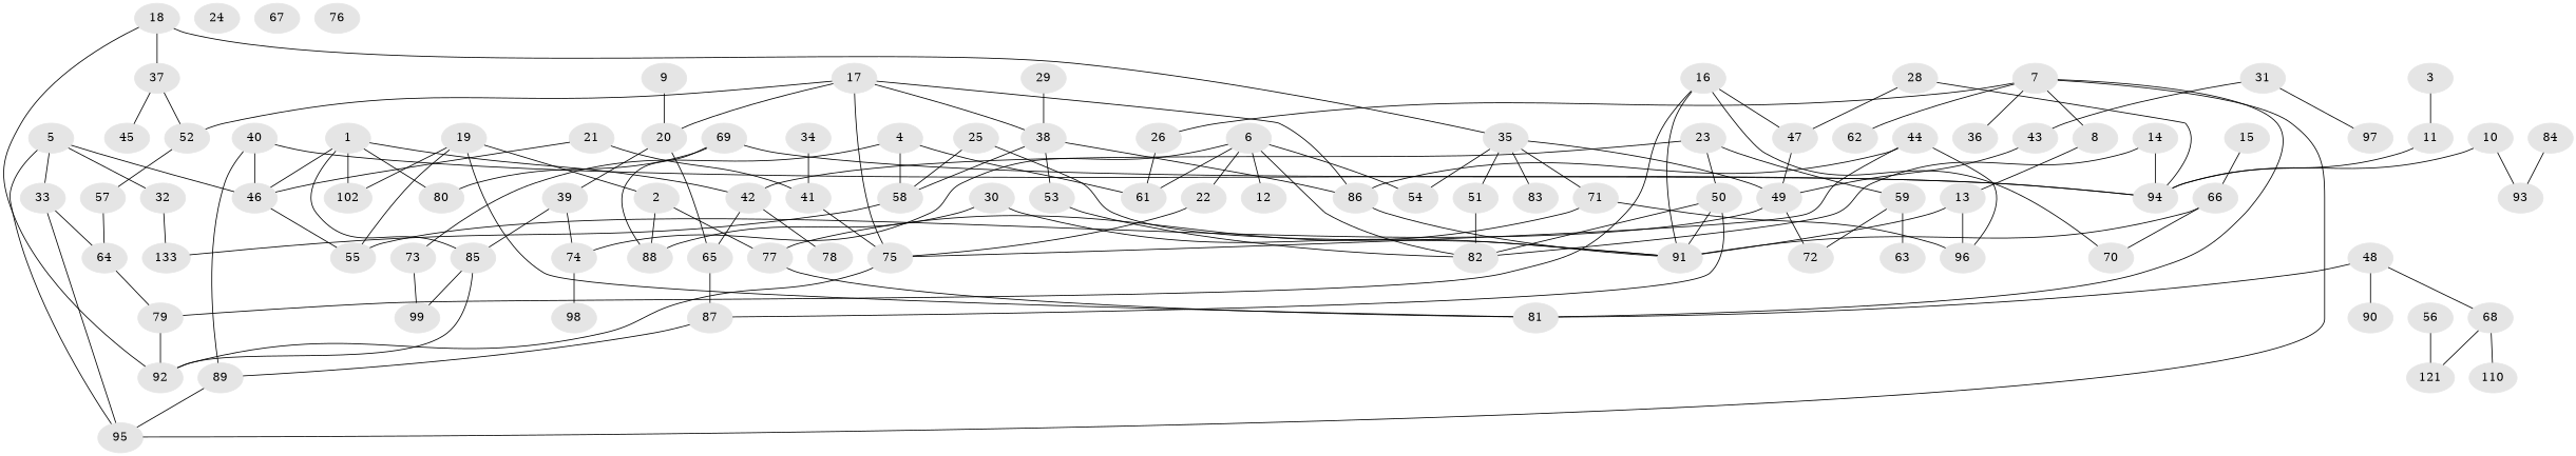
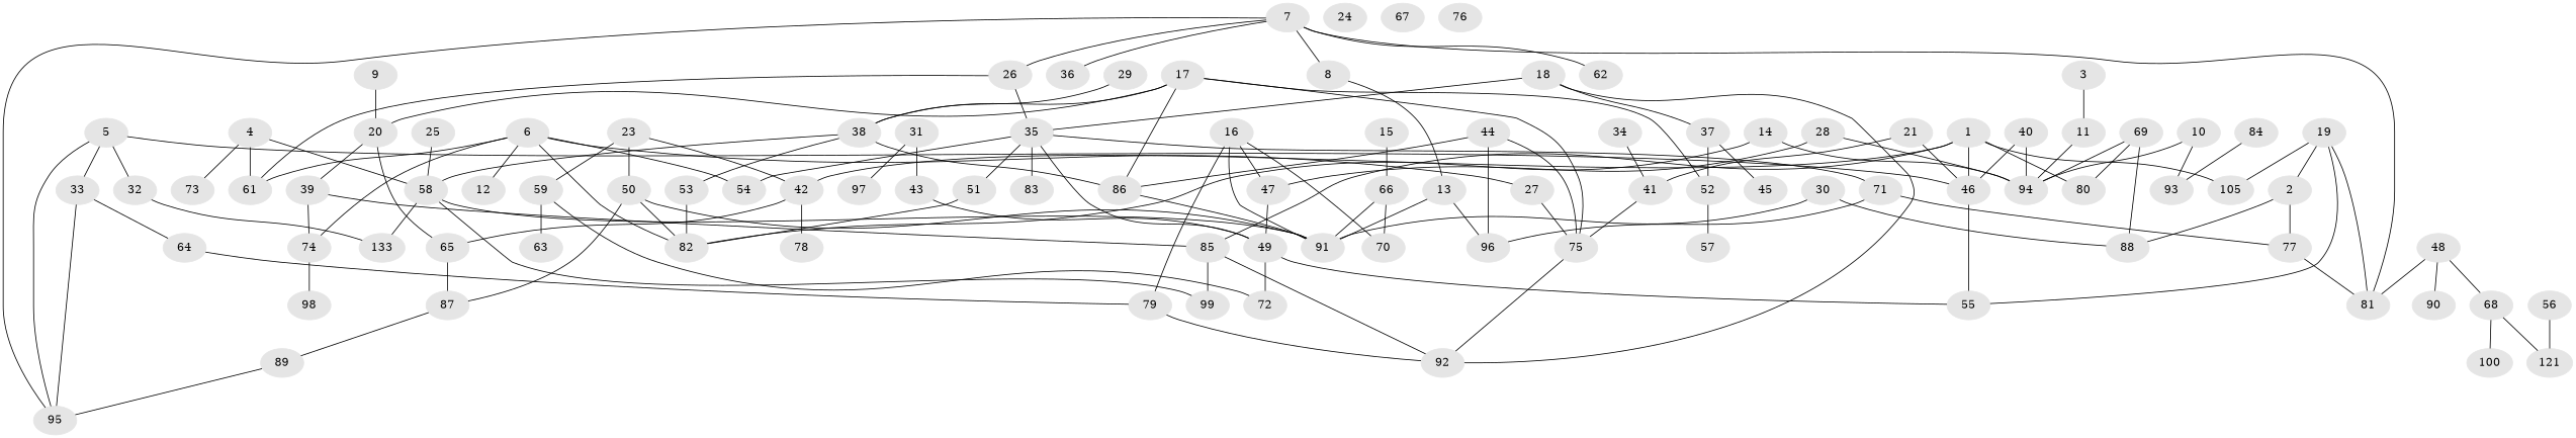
  graph {
    node [color=gray90 style=filled]
    1
    42
    46
    80
    85
-   102
+   102 [label=105]
    65
    78
    55
    92
    99
    2
    77
    88
    81
    3
    11
    94
    4
    58
    61
    73
    n23 [label=133]
    5
    32
    33
    95
    64
    6
    12
-   22
+   22 [label=27]
    54
    74
    82
    75
    98
    7
    8
    26
    36
    62
    13
    35
    91
    96
    9
    20
    39
    10
    93
    14
    15
    66
    70
    16
    47
    79
    49
    17
    38
    52
    86
    53
    57
    18
    37
    51
    71
    83
    45
    19
    30
    87
    21
    41
    23
    50
    59
    72
    63
    24
    25
    28
    29
    31
    43
    97
    34
    40
    89
    44
    48
    68
    90
    n95 [label=121]
-   100 [label=110]
+   100
    56
    67
    69
    76
    84
    1 -- 42
    1 -- 46
    1 -- 80
    1 -- 85
    1 -- 102
    42 -- 65
    42 -- 78
    46 -- 55
    85 -- 92
    85 -- 99
    65 -- 87
    2 -- 77
    2 -- 88
    77 -- 81
    3 -- 11
    11 -- 94
    4 -- 58
    4 -- 61
    4 -- 73
-   73 -- 99
+   58 -- 99
    58 -- n23
    5 -- 46
    5 -- 32
    5 -- 33
    5 -- 95
    32 -- n23
    33 -- 95
    33 -- 64
    64 -- 79
    6 -- 61
    6 -- 12
    6 -- 22
    6 -- 54
    6 -- 74
    6 -- 82
    22 -- 75
    74 -- 98
    75 -- 92
    7 -- 81
    7 -- 95
    7 -- 8
    7 -- 26
    7 -- 36
    7 -- 62
    8 -- 13
    26 -- 61
+   26 -- 35
    13 -- 91
    13 -- 96
    35 -- 54
    35 -- 49
    35 -- 51
    35 -- 71
    35 -- 83
    9 -- 20
    20 -- 65
    20 -- 39
    39 -- 85
    39 -- 74
    10 -- 94
    10 -- 93
    14 -- 94
    14 -- 82
    15 -- 66
    66 -- 91
    66 -- 70
    16 -- 91
    16 -- 70
    16 -- 47
    16 -- 79
    47 -- 49
    79 -- 92
    49 -- 55
    49 -- 72
    17 -- 75
    17 -- 20
    17 -- 38
    17 -- 52
    17 -- 86
    38 -- 58
    38 -- 86
    38 -- 53
    52 -- 57
    86 -- 91
    53 -- 82
-   57 -- 64
    18 -- 92
    18 -- 35
    18 -- 37
    37 -- 52
    37 -- 45
    51 -- 82
    71 -- 77
    71 -- 96
    19 -- 102
    19 -- 55
    19 -- 2
    19 -- 81
    30 -- 88
    30 -- 91
    87 -- 89
    21 -- 46
    21 -- 41
    41 -- 75
    23 -- 42
    23 -- 50
    23 -- 59
    50 -- 82
    50 -- 91
    50 -- 87
    59 -- 72
    59 -- 63
    25 -- 58
-   25 -- 91
+   58 -- 91
    28 -- 94
    28 -- 47
    29 -- 38
    31 -- 43
    31 -- 97
    43 -- 49
    34 -- 41
    40 -- 46
    40 -- 94
-   40 -- 89
    89 -- 95
    44 -- 75
    44 -- 96
    44 -- 86
    48 -- 81
    48 -- 68
    48 -- 90
    68 -- n95
    68 -- 100
    56 -- n95
    69 -- 80
    69 -- 88
    69 -- 94
    84 -- 93
  }
